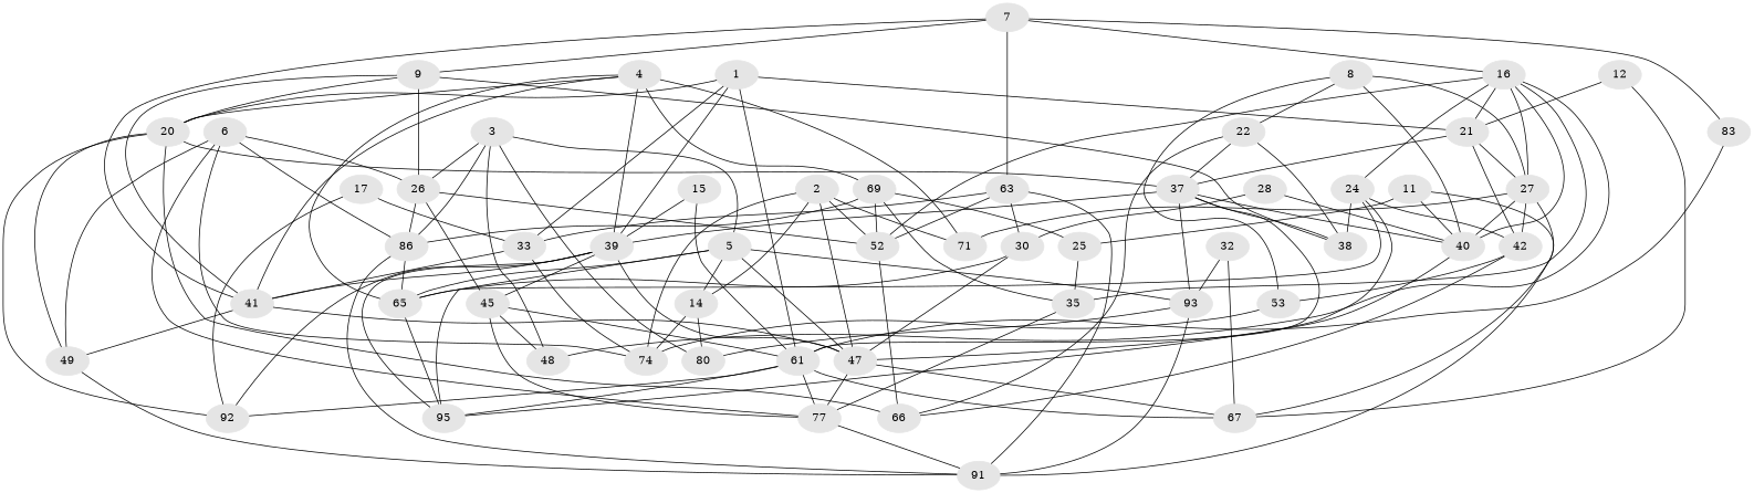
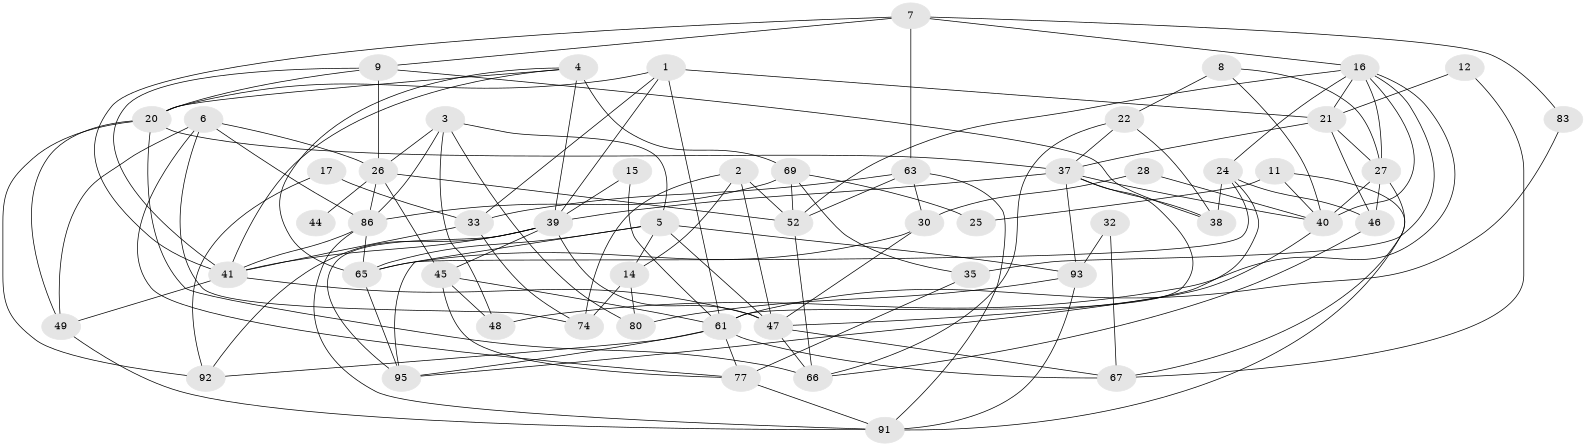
  graph {
    node [color=gray90 style=filled]
    1 [super="+62"]
    20 [super="+90"]
    21 [super="+50"]
    33 [super="+76"]
    39 [super="+51"]
    61 [super="+72"]
    49
    92
    37 [super="+78"]
    66
    27 [super="+89"]
-   42 [super="+57"]
+   42 [super="+57" label=46]
    74
    41 [super="+56"]
    47 [super="+82"]
    95
    45 [super="+46"]
    77 [super="+86"]
    67 [super="+75"]
    2 [super="+63"]
    14 [super="+64"]
    52
-   71
    80
    3 [super="+31"]
    5 [super="+10"]
    26 [super="+87"]
    n28 [label=86]
    48
    65 [super="+69"]
    n31 [label=93]
+   44
    91 [super="+93"]
    4 [super="+81"]
    n35 [label=69 super="+54"]
    25 [super="+70"]
    35 [super="+58"]
-   53 [super="+97"]
    6 [super="+23"]
    7 [super="+18"]
    9 [super="+68"]
    n42 [label=63 super="+55"]
    16 [super="+59"]
    n44 [label=83]
    38
    30 [super="+85"]
    40 [super="+94"]
    24 [super="+88"]
    8 [super="+79"]
    22 [super="+96"]
    11
    12
    15
    17
    28
    32
    1 -- 20
    1 -- 21
    1 -- 33 [weight=2]
    1 -- 39
    1 -- 61
    20 -- 49
    20 -- 92
    20 -- 37
    20 -- 66
    21 -- 37
    21 -- 27
    21 -- 42
    33 -- 74
    33 -- 41
    39 -- 92
    39 -- 41
    39 -- 47
    39 -- 95
    39 -- 45
    61 -- 92
    61 -- 95
    61 -- 77
    61 -- 67
    49 -- 91
    37 -- 39
    37 -- 61
    37 -- n31
    37 -- 38
    37 -- 40
    27 -- 42
    27 -- 67
-   27 -- 71
    27 -- 40
    42 -- 66
-   42 -- 53
    41 -- 49
    41 -- 47
-   47 -- 77
+   47 -- 66
    47 -- 67
    45 -- 61
    45 -- 77
    45 -- 48
    77 -- 91
    2 -- 74
    2 -- 47
    2 -- 14
    2 -- 52
-   2 -- 71
    14 -- 74
    14 -- 80
    52 -- 66
    3 -- 80
    3 -- 5
    3 -- 26
    3 -- n28
    3 -- 48
    5 -- 47
    5 -- 95
    5 -- 14
    5 -- 65
    5 -- n31
    26 -- 45
    26 -- 52
    26 -- n28
+   26 -- 44 [weight=2]
+   n28 -- 41
    n28 -- 65
    n28 -- 91
    65 -- 95
    n31 -- 80
    n31 -- 91
    4 -- 20
    4 -- 39
    4 -- 41
-   4 -- 71
    4 -- 65
    4 -- n35 [weight=3]
    n35 -- 52
    n35 -- n28
    n35 -- 25 [weight=2]
    n35 -- 35
-   25 -- 35 [weight=2]
    35 -- 77
-   53 -- 74
    6 -- 49
    6 -- 74
    6 -- 77
    6 -- 26
    6 -- n28
    7 -- 41
    7 -- 9
    7 -- n42
    7 -- 16
    7 -- n44
    9 -- 20
    9 -- 41
    9 -- 26
    9 -- 38
    n42 -- 33
    n42 -- 52
    n42 -- 91
    n42 -- 30
    16 -- 21
    16 -- 27
    16 -- 52
    16 -- 48
    16 -- 35
    16 -- 40
    16 -- 24
    n44 -- 61
    30 -- 47 [weight=2]
    30 -- 65
    40 -- 47
    24 -- 42
    24 -- 95
    24 -- 65
    24 -- 38
    8 -- 27
-   8 -- 53
    8 -- 40
    8 -- 22
    22 -- 37
    22 -- 66
    22 -- 38
    11 -- 91
    11 -- 25
    11 -- 40
    12 -- 21
    12 -- 67
    15 -- 39
    15 -- 61
    17 -- 33
    17 -- 92
    28 -- 30
    28 -- 40
    32 -- 67
    32 -- n31
  }
